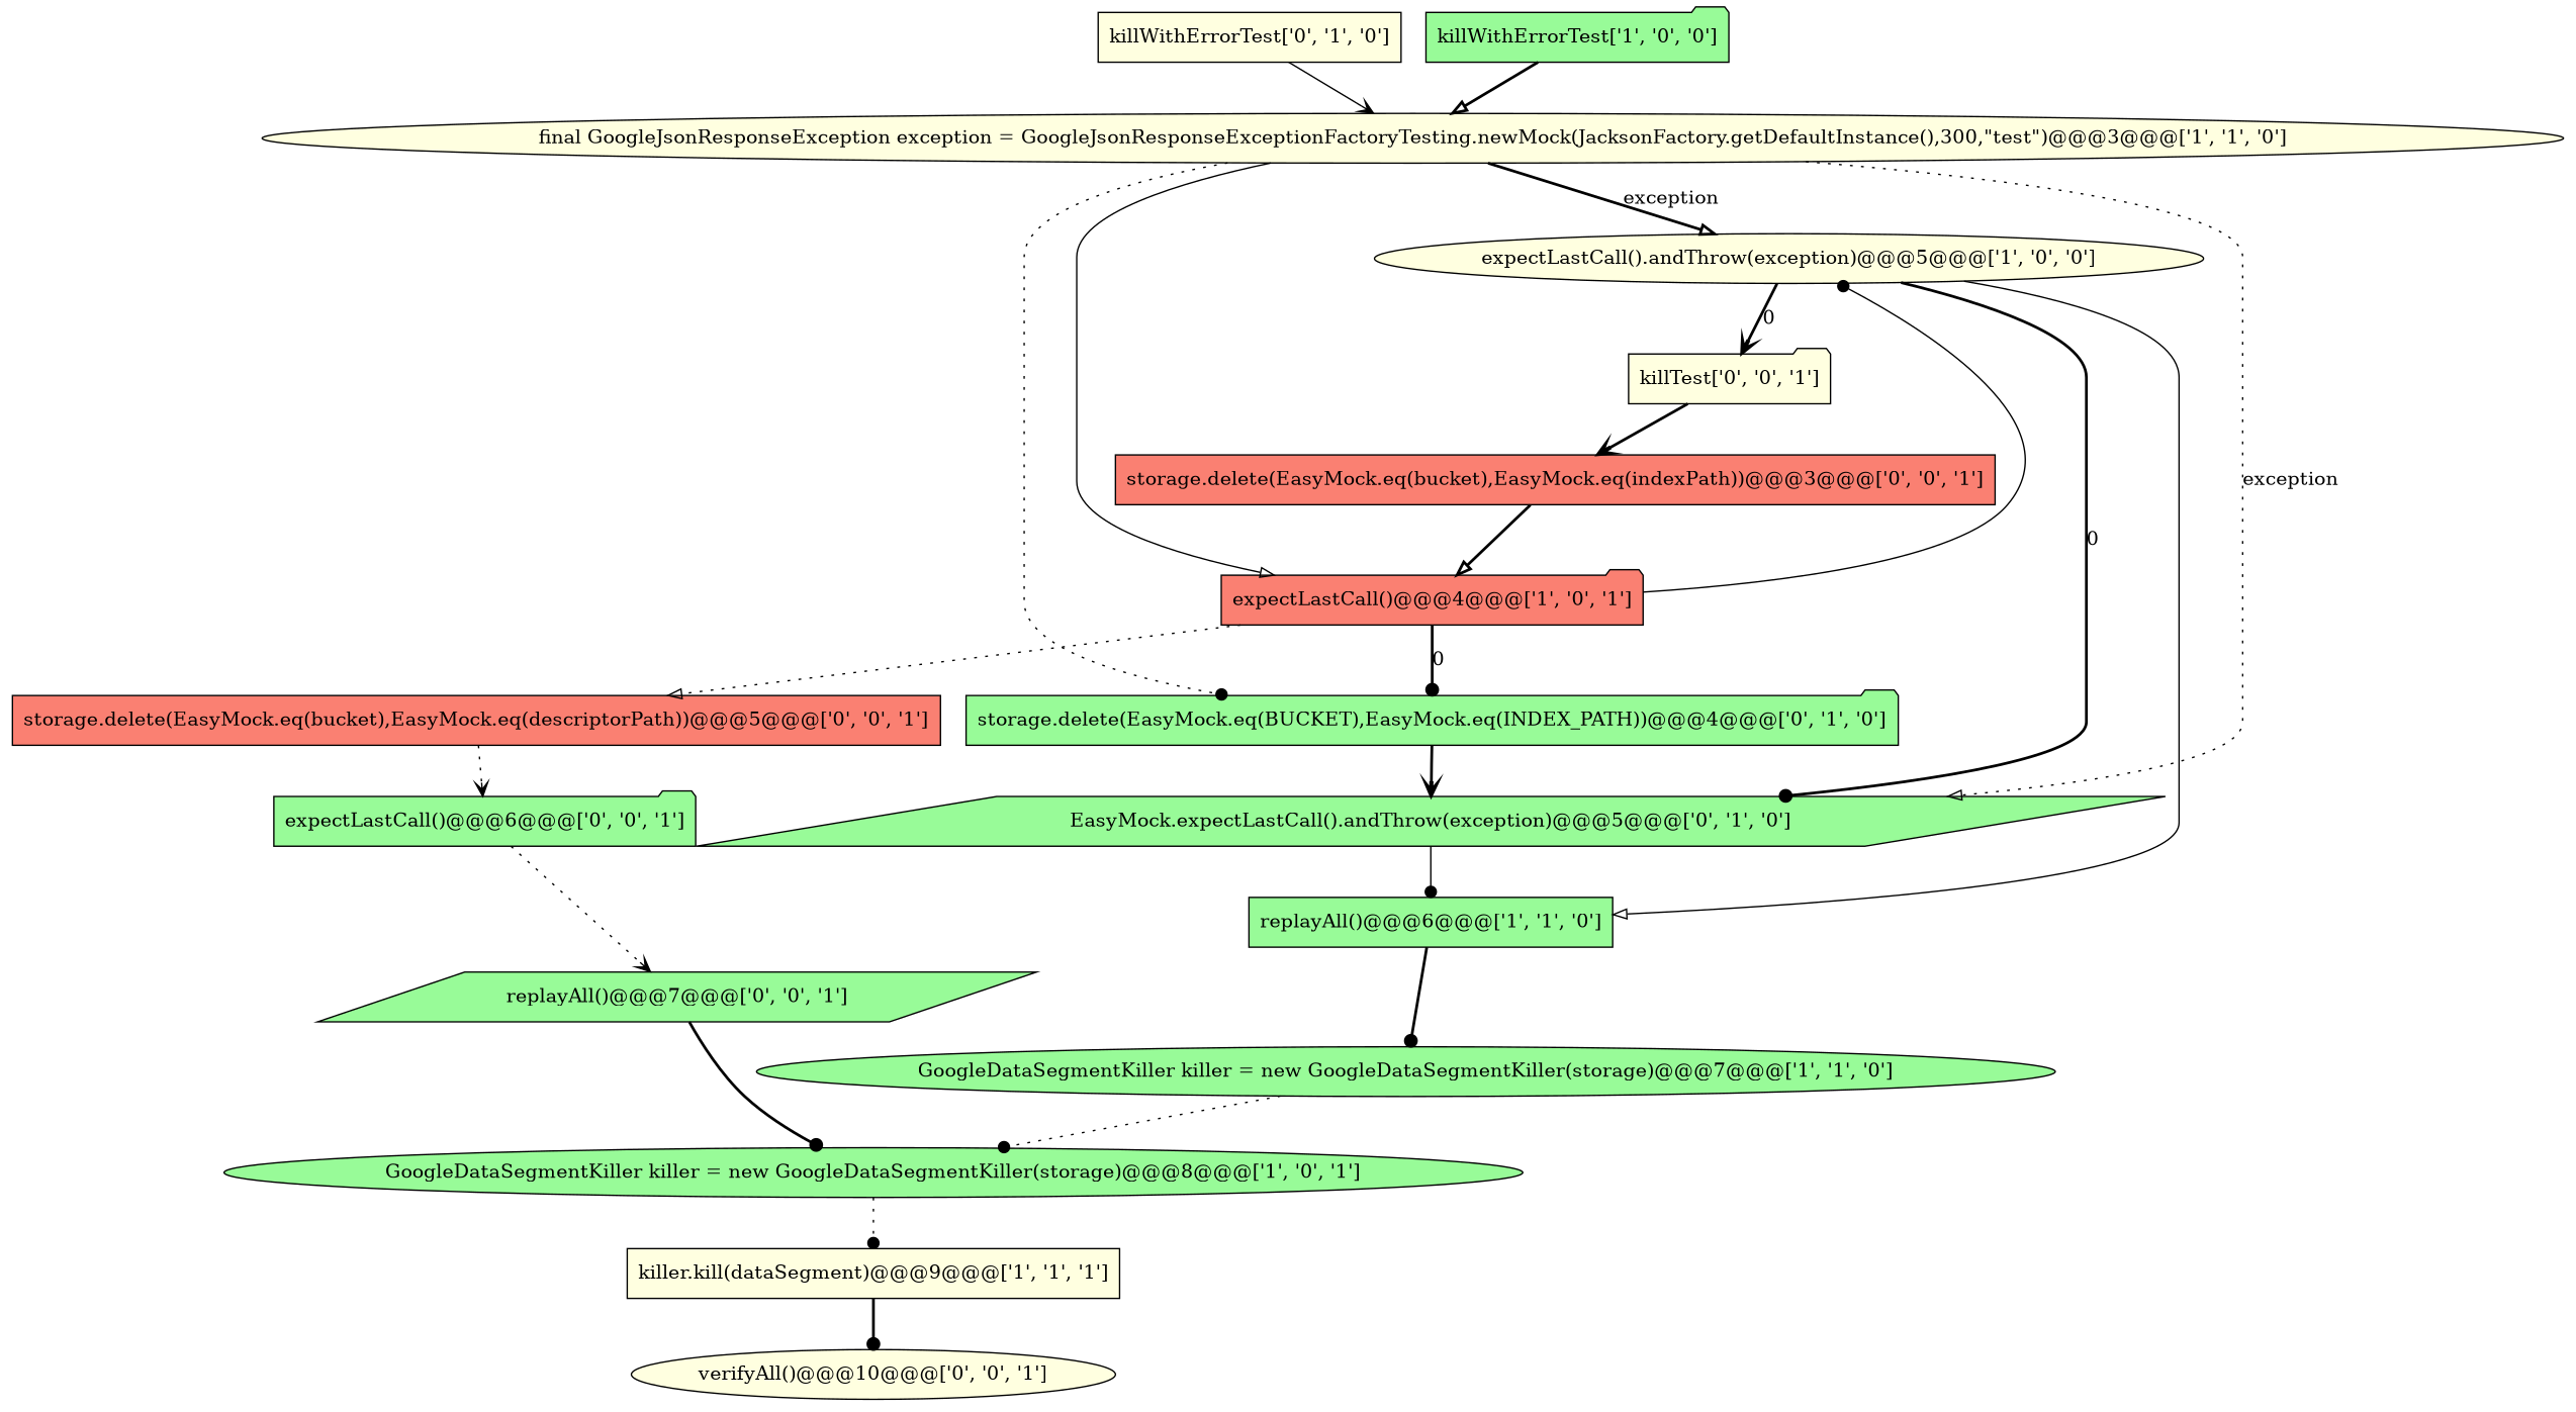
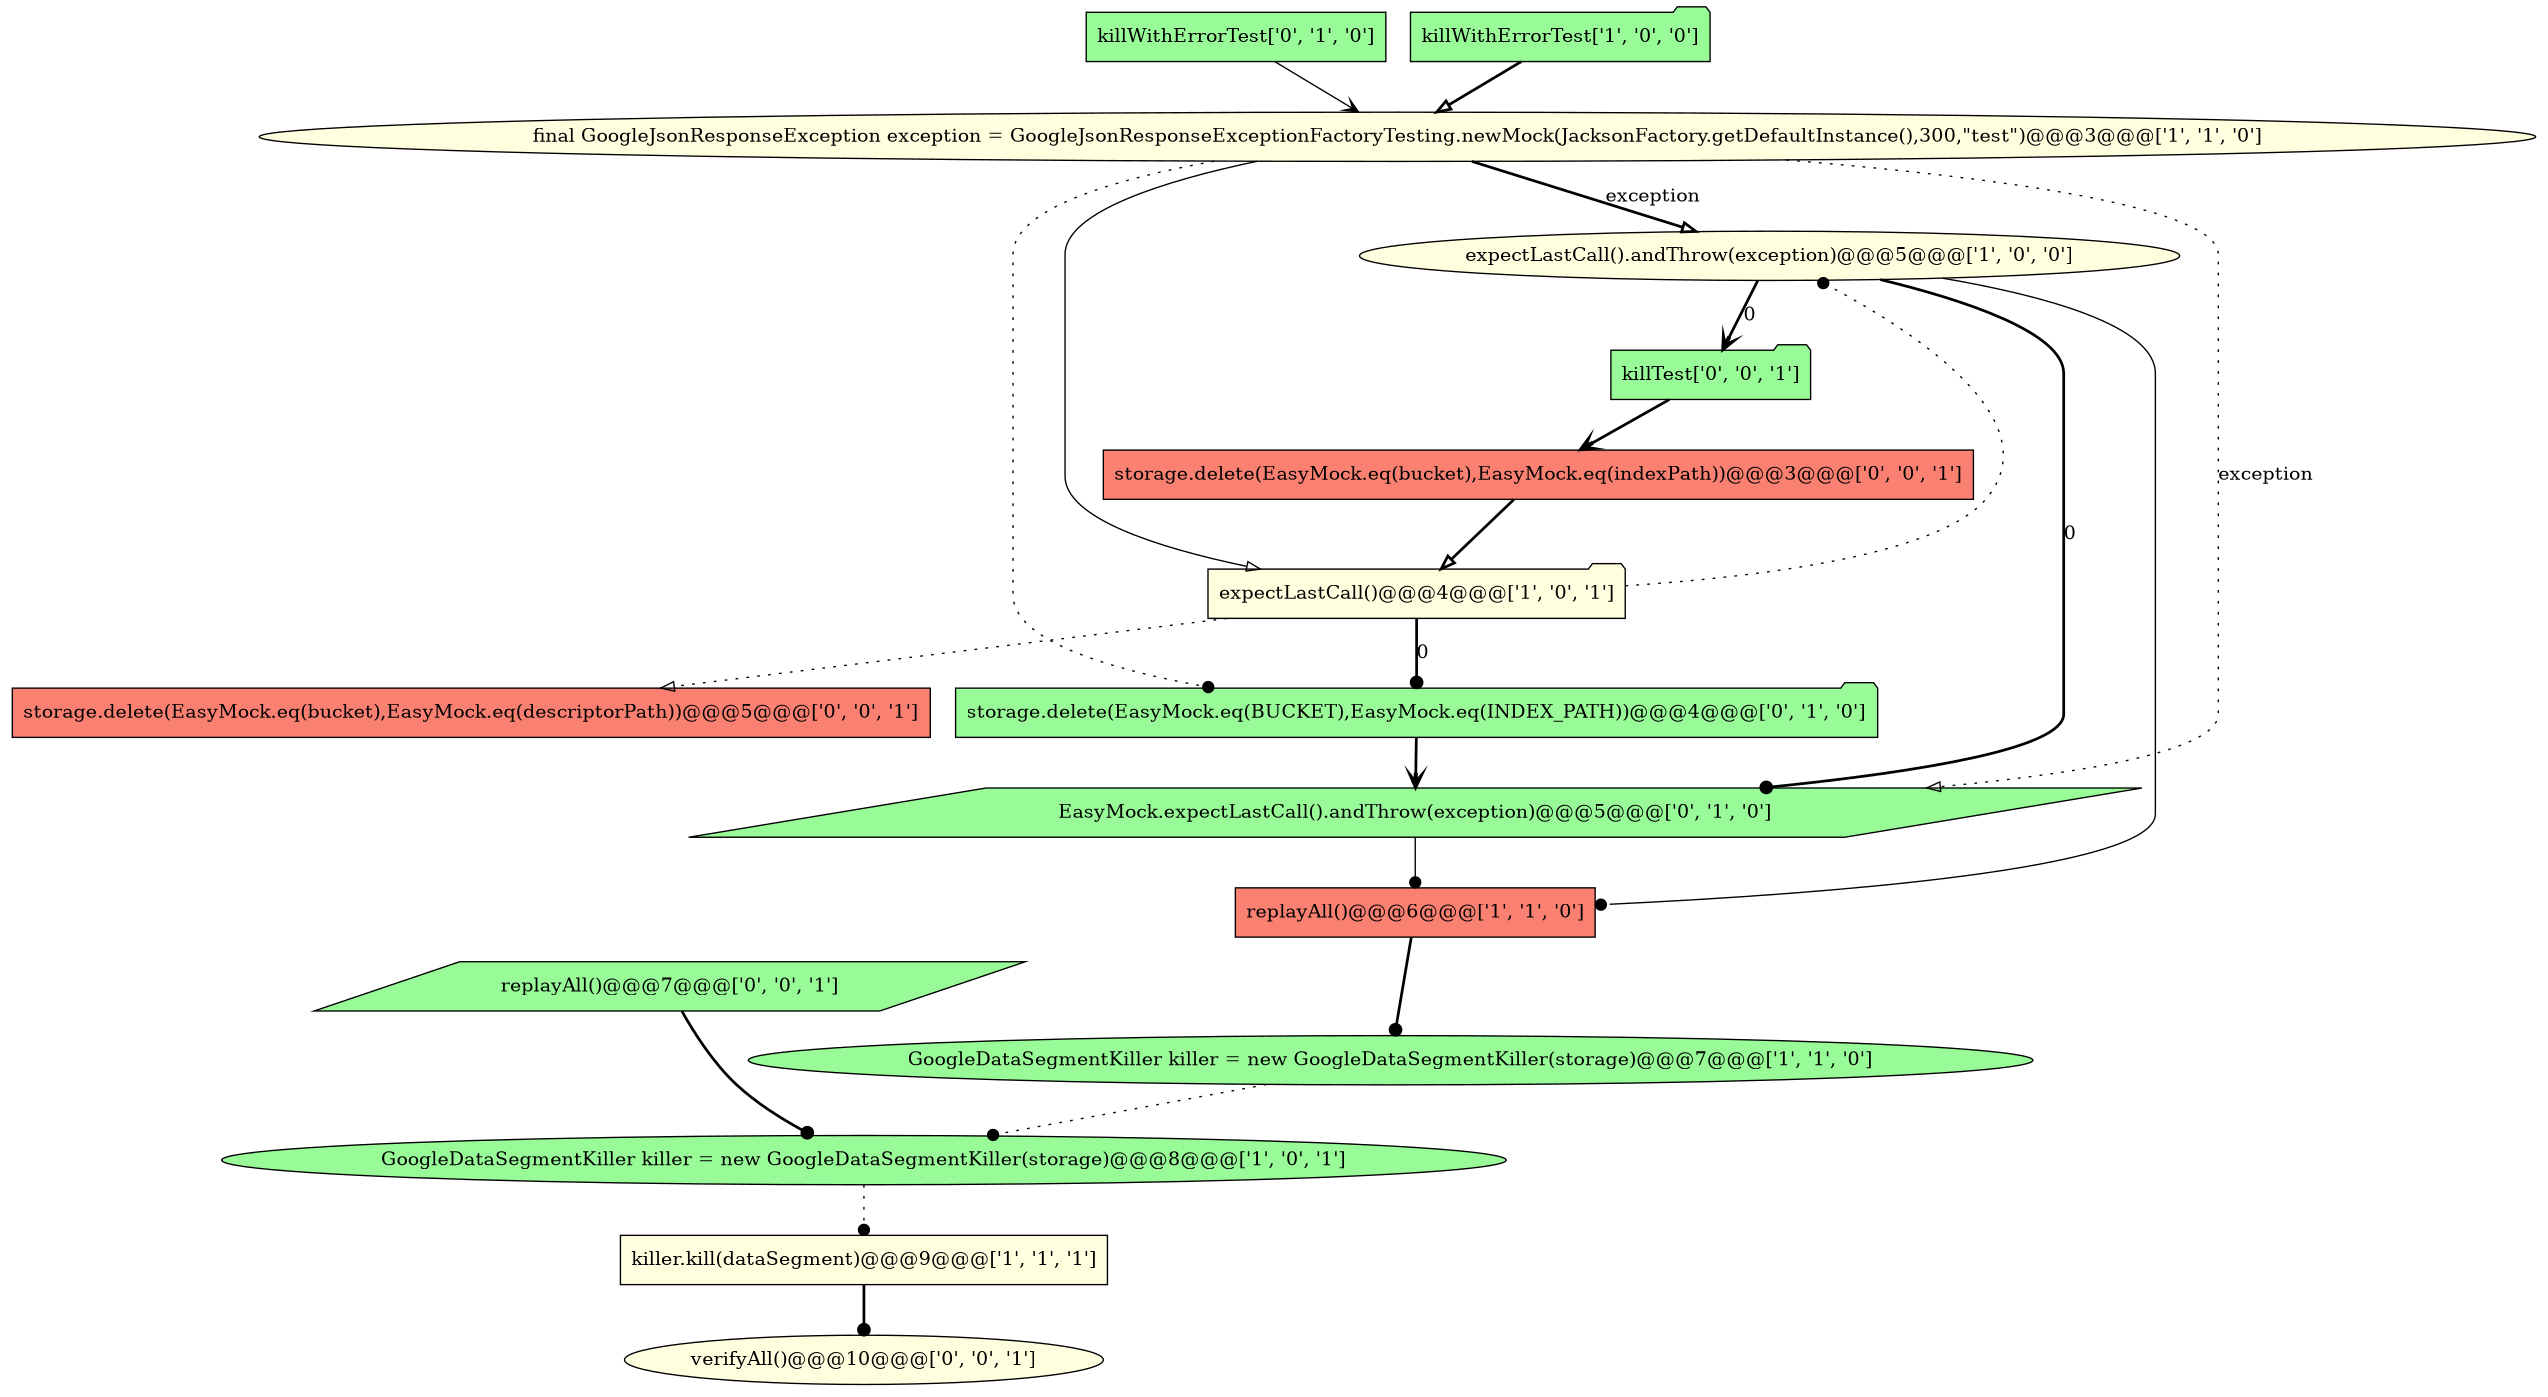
  digraph {
    node [fillcolor=palegreen shape=box style=filled]
    edge [arrowhead=dot style=bold]
    n1 [fillcolor=lightyellow label="killer.kill(dataSegment)@@@9@@@['1', '1', '1']"]
    n2 [fillcolor=lightyellow label="verifyAll()@@@10@@@['0', '0', '1']" shape=ellipse]
    n3 [label="EasyMock.expectLastCall().andThrow(exception)@@@5@@@['0', '1', '0']" shape=parallelogram]
-   n4 [label="replayAll()@@@6@@@['1', '1', '0']"]
+   n4 [fillcolor=salmon label="replayAll()@@@6@@@['1', '1', '0']"]
    n5 [label="GoogleDataSegmentKiller killer = new GoogleDataSegmentKiller(storage)@@@7@@@['1', '1', '0']" shape=ellipse]
-   n6 [fillcolor=salmon label="expectLastCall()@@@4@@@['1', '0', '1']" shape=folder]
+   n6 [fillcolor=lightyellow label="expectLastCall()@@@4@@@['1', '0', '1']" shape=folder]
    n7 [fillcolor=lightyellow label="expectLastCall().andThrow(exception)@@@5@@@['1', '0', '0']" shape=ellipse]
    n8 [label="storage.delete(EasyMock.eq(BUCKET),EasyMock.eq(INDEX_PATH))@@@4@@@['0', '1', '0']" shape=folder]
    n9 [fillcolor=salmon label="storage.delete(EasyMock.eq(bucket),EasyMock.eq(descriptorPath))@@@5@@@['0', '0', '1']"]
-   n10 [fillcolor=lightyellow label="killTest['0', '0', '1']" shape=folder]
-   n11 [label="expectLastCall()@@@6@@@['0', '0', '1']" shape=folder]
+   n10 [label="killTest['0', '0', '1']" shape=folder]
    n12 [label="GoogleDataSegmentKiller killer = new GoogleDataSegmentKiller(storage)@@@8@@@['1', '0', '1']" shape=ellipse]
    n13 [label="replayAll()@@@7@@@['0', '0', '1']" shape=parallelogram]
-   n14 [fillcolor=lightyellow label="killWithErrorTest['0', '1', '0']"]
+   n14 [label="killWithErrorTest['0', '1', '0']"]
    n15 [fillcolor=lightyellow label="final GoogleJsonResponseException exception = GoogleJsonResponseExceptionFactoryTesting.newMock(JacksonFactory.getDefaultInstance(),300,\"test\")@@@3@@@['1', '1', '0']" shape=ellipse]
    n16 [label="killWithErrorTest['1', '0', '0']" shape=folder]
    n17 [fillcolor=salmon label="storage.delete(EasyMock.eq(bucket),EasyMock.eq(indexPath))@@@3@@@['0', '0', '1']"]
    n1 -> n2
    n3 -> n4 [style=solid]
    n4 -> n5
    n5 -> n12 [style=dotted]
-   n6 -> n7 [style=solid]
+   n6 -> n7 [style=dotted]
    n6 -> n8 [label=0]
    n6 -> n9 [arrowhead=onormal style=dotted]
    n7 -> n3 [label=0]
-   n7 -> n4 [arrowhead=onormal style=solid]
+   n7 -> n4 [style=solid]
    n7 -> n10 [arrowhead=vee label=0]
    n8 -> n3 [arrowhead=vee]
-   n9 -> n11 [arrowhead=vee style=dotted]
    n10 -> n17 [arrowhead=vee]
-   n11 -> n13 [arrowhead=vee style=dotted]
    n12 -> n1 [style=dotted]
    n13 -> n12
    n14 -> n15 [arrowhead=vee style=solid]
    n15 -> n3 [arrowhead=onormal label=exception style=dotted]
    n15 -> n6 [arrowhead=onormal style=solid]
    n15 -> n7 [arrowhead=onormal label=exception]
    n15 -> n8 [style=dotted]
    n16 -> n15 [arrowhead=onormal]
    n17 -> n6 [arrowhead=onormal]
  }
